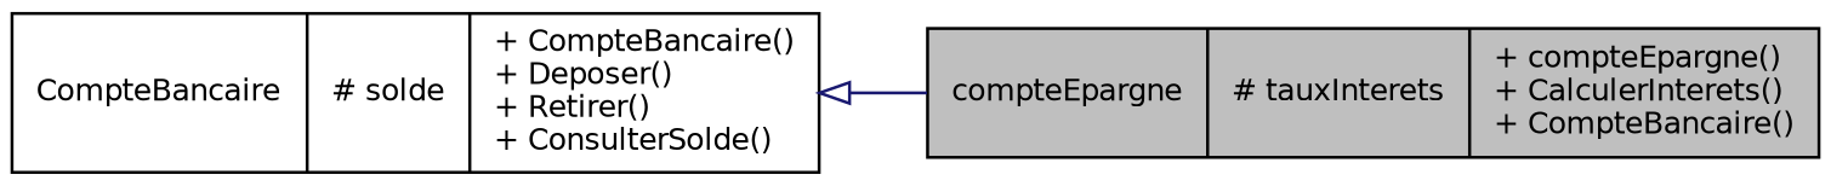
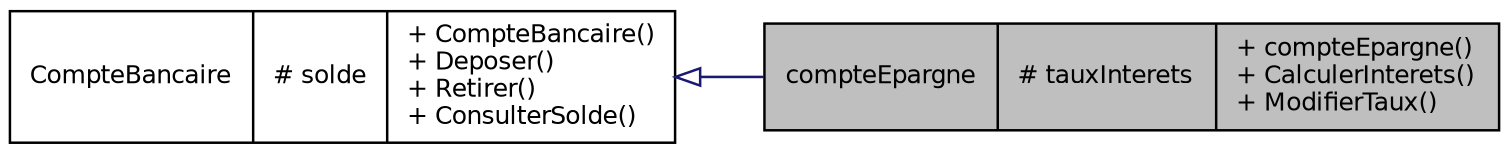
  digraph {
    rankdir=LR
    node [color=black fontname=Helvetica fontsize=10 shape=record style=filled]
-   n1 [fillcolor=grey75 fontcolor=black height=0.2 label="{compteEpargne\n|# tauxInterets\l|+ compteEpargne()\l+ CalculerInterets()\l+ CompteBancaire()\l}" width=0.4]
+   n1 [fillcolor=grey75 fontcolor=black height=0.2 label="{compteEpargne\n|# tauxInterets\l|+ compteEpargne()\l+ CalculerInterets()\l+ ModifierTaux()\l}" width=0.4]
    n2 [fillcolor=white height=0.2 label="{CompteBancaire\n|# solde\l|+ CompteBancaire()\l+ Deposer()\l+ Retirer()\l+ ConsulterSolde()\l}" width=0.4]
    n2 -> n1 [arrowtail=onormal color=midnightblue dir=back fontname=Helvetica fontsize=10 labelfontname=Helvetica labelfontsize=10 style=solid]
  }
